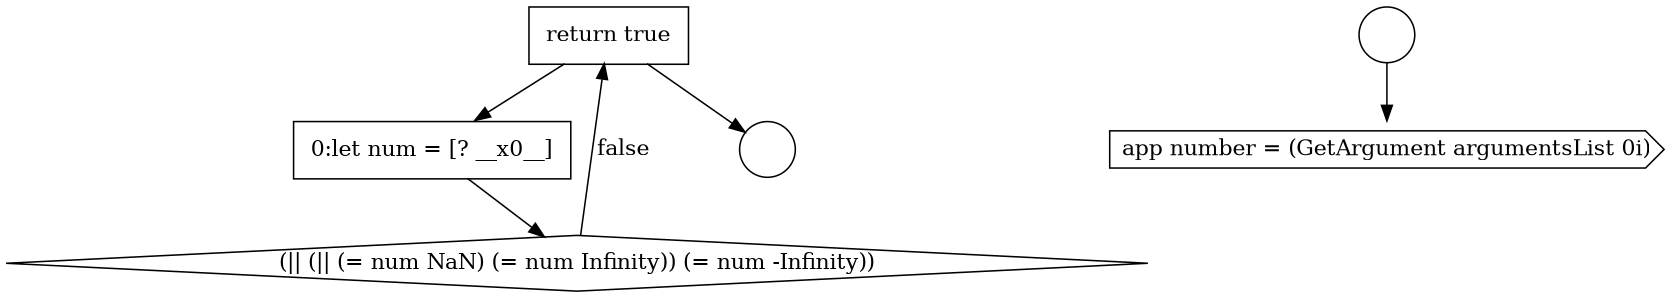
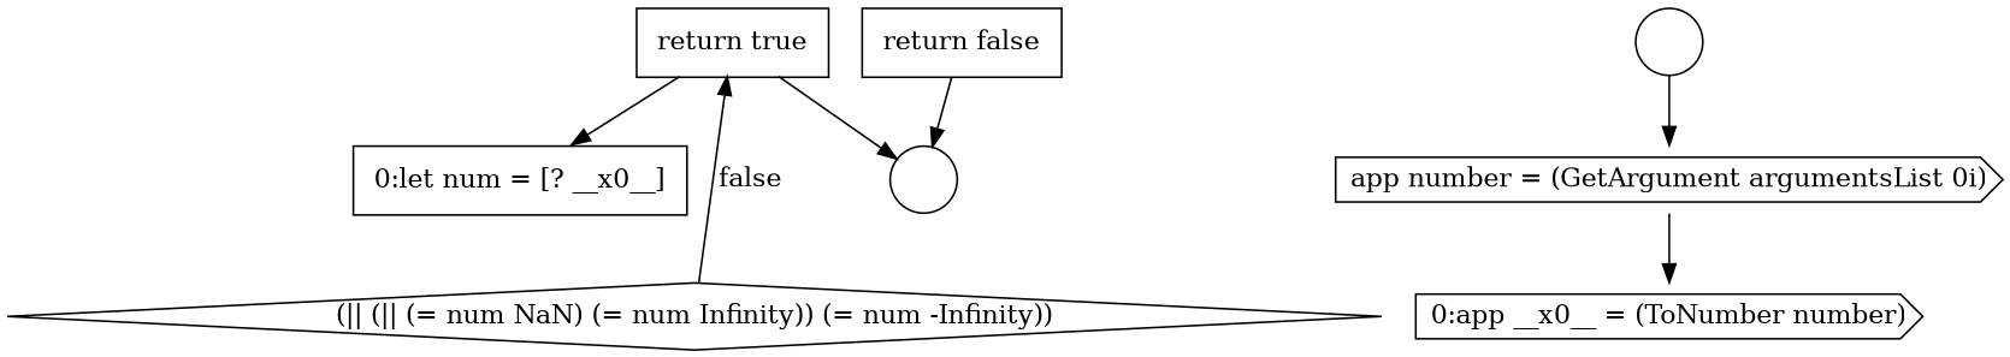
  digraph {
    node [color=black fillcolor=white shape=none style=filled]
    edge [color=black]
    n1 [label=<<font color="black">     <table border="0" cellborder="1" cellspacing="0" cellpadding="10">       <tr><td align="left">return true</td></tr>     </table>   </font>> margin=0]
    n2 [label=" " shape=circle]
    n3 [label=<<font color="black">     <table border="0" cellborder="1" cellspacing="0" cellpadding="10">       <tr><td align="left">0:let num = [? __x0__]</td></tr>     </table>   </font>> margin=0]
    n4 [label=" " shape=circle]
    n5 [label=<<font color="black">app number = (GetArgument argumentsList 0i)</font>> shape=cds]
+   n6 [label=<<font color="black">0:app __x0__ = (ToNumber number)</font>> shape=cds]
    n7 [label=<<font color="black">(|| (|| (= num NaN) (= num Infinity)) (= num -Infinity))</font>> shape=diamond]
+   n8 [label=<<font color="black">     <table border="0" cellborder="1" cellspacing="0" cellpadding="10">       <tr><td align="left">return false</td></tr>     </table>   </font>> margin=0]
    n1 -> n2
    n1 -> n3
-   n3 -> n7
    n4 -> n5
+   n5 -> n6
    n7 -> n1 [label=<<font color="black">false</font>>]
+   n8 -> n2
  }
